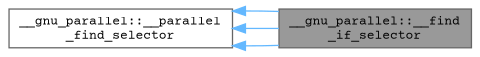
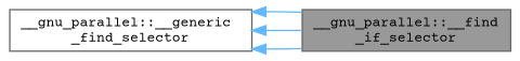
  digraph {
    rankdir=LR
    fontname="Courier Prime"
    node [color=gray40 fontname="Courier Prime" fontsize=10 shape=box style=filled]
    edge [color=steelblue1 dir=back fontname="Courier Prime" fontsize=10 labelfontname=Helvetica labelfontsize=10 style=solid]
    n1 [fillcolor=grey60 fontcolor=black height=0.2 label="__gnu_parallel::__find\l_if_selector" width=0.4]
-   n2 [fillcolor=white height=0.2 label="__gnu_parallel::__parallel\l_find_selector" width=0.4]
+   n2 [fillcolor=white height=0.2 label="__gnu_parallel::__generic\l_find_selector" width=0.4]
    n2 -> n1
    n2 -> n1
    n2 -> n1
  }
